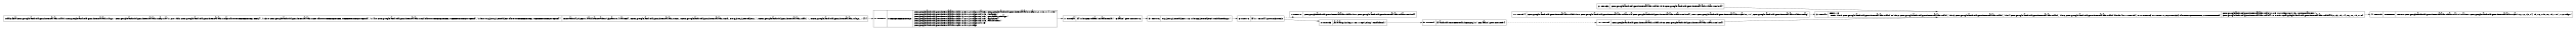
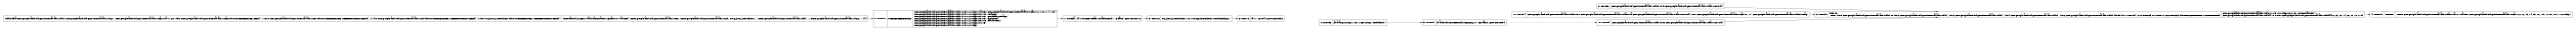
  digraph {
    rankdir=LR
    node [shape=record]
    n1 [label="{0\:\ 0x0000|MTH_ENTER_BLOCK\l|com.google.android.gms.internal.ads.zzbbi r2 = r12.zzfqw.zza(new com.google.android.gms.internal.ads.zzcaq(r12, r13, r14, r15))\lcom.google.android.gms.internal.ads.zzbbi r3 = r12.zzfqx.zzd(r15, \"images\")\lcom.google.android.gms.internal.ads.zzbbi r5 = r12.zzfqx.zzc(r15, \"secondary_image\")\lcom.google.android.gms.internal.ads.zzbbi r4 = r12.zzfqx.zzc(r15, \"app_icon\")\lcom.google.android.gms.internal.ads.zzbbi r6 = r12.zzfqx.zze(r15, \"attribution\")\lcom.google.android.gms.internal.ads.zzbbi r8 = r12.zzfqx.zzl(r15)\lcom.google.android.gms.internal.ads.zzcat r0 = r12.zzfqx\l}"]
    n2 [label="{1\:\ 0x003a|if (r15.optBoolean(\"enable_omid\") != false) goto L_0x0076\l}"]
    n3 [label="{5\:\ 0x0076|org.json.JSONObject r1 = r15.optJSONObject(\"omid_settings\")\l}"]
    n4 [label="{2\:\ 0x003c|com.google.android.gms.internal.ads.zzbbh r9 = com.google.android.gms.internal.ads.zzbas.zzm(null)\l}"]
-   n5 [label="{3\:\ 0x0040|THIS: r9 \l  PHI: (r9v5 com.google.android.gms.internal.ads.zzbbi) = (r9v2 com.google.android.gms.internal.ads.zzbbi), (r9v3 com.google.android.gms.internal.ads.zzbbi), (r9v4 com.google.android.gms.internal.ads.zzbbi), (r9v6 com.google.android.gms.internal.ads.zzbbi) binds: [B:11:0x0094, B:10:0x008f, B:7:0x007e, B:2:0x003c] A[DONT_GENERATE, DONT_INLINE]\l|com.google.android.gms.internal.ads.zzbbi r10 = r12.zzfqy.zzg(r15, \"custom_assets\")\lcom.google.android.gms.internal.ads.zzbbi[] r0 = new com.google.android.gms.internal.ads.zzbbi[]\{r2, r3, r5, r4, r6, r8, r9, r10\}\l}"]
+   n5 [label="{3\:\ 0x0040|PHI: r9 \l  PHI: (r9v5 com.google.android.gms.internal.ads.zzbbi) = (r9v2 com.google.android.gms.internal.ads.zzbbi), (r9v3 com.google.android.gms.internal.ads.zzbbi), (r9v4 com.google.android.gms.internal.ads.zzbbi), (r9v6 com.google.android.gms.internal.ads.zzbbi) binds: [B:11:0x0094, B:10:0x008f, B:7:0x007e, B:2:0x003c] A[DONT_GENERATE, DONT_INLINE]\l|com.google.android.gms.internal.ads.zzbbi r10 = r12.zzfqy.zzg(r15, \"custom_assets\")\lcom.google.android.gms.internal.ads.zzbbi[] r0 = new com.google.android.gms.internal.ads.zzbbi[]\{r2, r3, r5, r4, r6, r8, r9, r10\}\l}"]
    n6 [label="{6\:\ 0x007c|if (r1 != null) goto L_3x0083\l}"]
-   n7 [label="{4\:\ 0x0075|RETURN\l|return com.google.android.gms.internal.ads.zzbas.zza(r0).zza(new com.google.android.gms.internal.ads.zzcar(r12, r2, r3, r4, r5, r6, r15, r8, r9, r10), r12.zzfqw)\l}"]
-   n8 [label="{7\:\ 0x007e|com.google.android.gms.internal.ads.zzbbh r9 = com.google.android.gms.internal.ads.zzbas.zzm(null)\l}"]
+   n7 [label="{4\:\ 0x0075|INLINE\l|return com.google.android.gms.internal.ads.zzbas.zza(r0).zza(new com.google.android.gms.internal.ads.zzcar(r12, r2, r3, r4, r5, r6, r15, r8, r9, r10), r12.zzfqw)\l}"]
    n9 [label="{8\:\ 0x0083|java.lang.String r1 = r1.optString(\"omid_html\")\l}"]
    n10 [label="{9\:\ 0x008d|if (android.text.TextUtils.isEmpty(r1) == false) goto L_0x0094\l}"]
    n11 [label="{10\:\ 0x008f|com.google.android.gms.internal.ads.zzbbh r9 = com.google.android.gms.internal.ads.zzbas.zzm(null)\l}"]
    n12 [label="{11\:\ 0x0094|com.google.android.gms.internal.ads.zzbbi r9 = com.google.android.gms.internal.ads.zzbas.zza(com.google.android.gms.internal.ads.zzbas.zzm(null), new com.google.android.gms.internal.ads.zzcax(r0, r1), com.google.android.gms.internal.ads.zzbbn.zzeag)\l}"]
    n13 [label="{public final com.google.android.gms.internal.ads.zzbbi\<com.google.android.gms.internal.ads.zzbys\> com.google.android.gms.internal.ads.zzcap.zza((r12v0 'this' com.google.android.gms.internal.ads.zzcap A[IMMUTABLE_TYPE, THIS]), (r13v0 com.google.android.gms.internal.ads.zzcxt A[IMMUTABLE_TYPE, METHOD_ARGUMENT]), (r14v0 com.google.android.gms.internal.ads.zzcxl A[IMMUTABLE_TYPE, METHOD_ARGUMENT]), (r15v0 org.json.JSONObject A[IMMUTABLE_TYPE, METHOD_ARGUMENT]))  | Annotation[SYSTEM, dalvik.annotation.Signature, \{value=[(, Lcom\/google\/android\/gms\/internal\/ads\/zzcxt;, Lcom\/google\/android\/gms\/internal\/ads\/zzcxl;, Lorg\/json\/JSONObject;, ), Lcom\/google\/android\/gms\/internal\/ads\/zzbbi, \<, Lcom\/google\/android\/gms\/internal\/ads\/zzbys;, \>;]\}]\l}"]
    n1 -> n2
    n2 -> n3
    n3 -> n6
    n4 -> n5
    n5 -> n7
-   n6 -> n8 [style=dashed]
-   n6 -> n9
    n9 -> n10
    n10 -> n11 [style=dashed]
    n11 -> n5
    n12 -> n5
    n13 -> n1
  }
